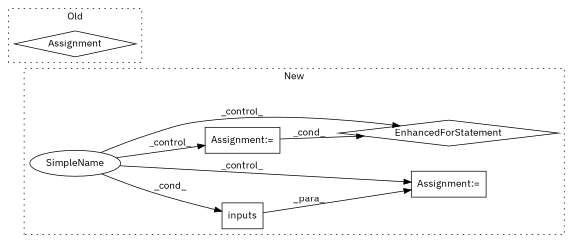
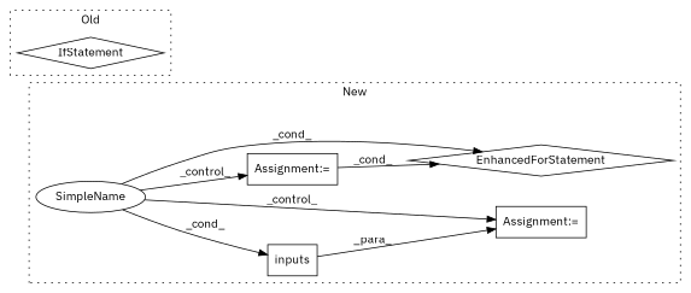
  digraph {
    fontname="IBM Plex Sans"
    rankdir=LR
    node [a=7 fontname="IBM Plex Sans" l="69,2" s="9995,10086" shape=box]
    edge [fontname="IBM Plex Sans"]
    n1 [a=32 l="7,1" label=inputs s="9682,9691"]
    n2 [l=2 label="Assignment:=" s=9666]
    n3 [a=42 label=SimpleName shape=ellipse l="" s=""]
    n4 [label="Assignment:="]
    n5 [a=70 label=EnhancedForStatement shape=diamond]
-   n6 [a=25 l="4,2" label=Assignment s="12036,12062" shape=diamond]
+   n6 [a=25 l="4,2" label=IfStatement s="12036,12062" shape=diamond]
    subgraph cluster_1 {
      label=New
      style=dotted
      n1
      n2
      n3
      n4
      n5
    }
    subgraph cluster_2 {
      label=Old
      style=dotted
      n6
    }
    n1 -> n2 [label=_para_]
    n3 -> n1 [label=_cond_]
    n3 -> n2 [label=_control_]
    n3 -> n4 [label=_control_]
-   n3 -> n5 [label=_control_]
+   n3 -> n5 [label=_cond_]
    n4 -> n5 [label=_cond_]
  }
